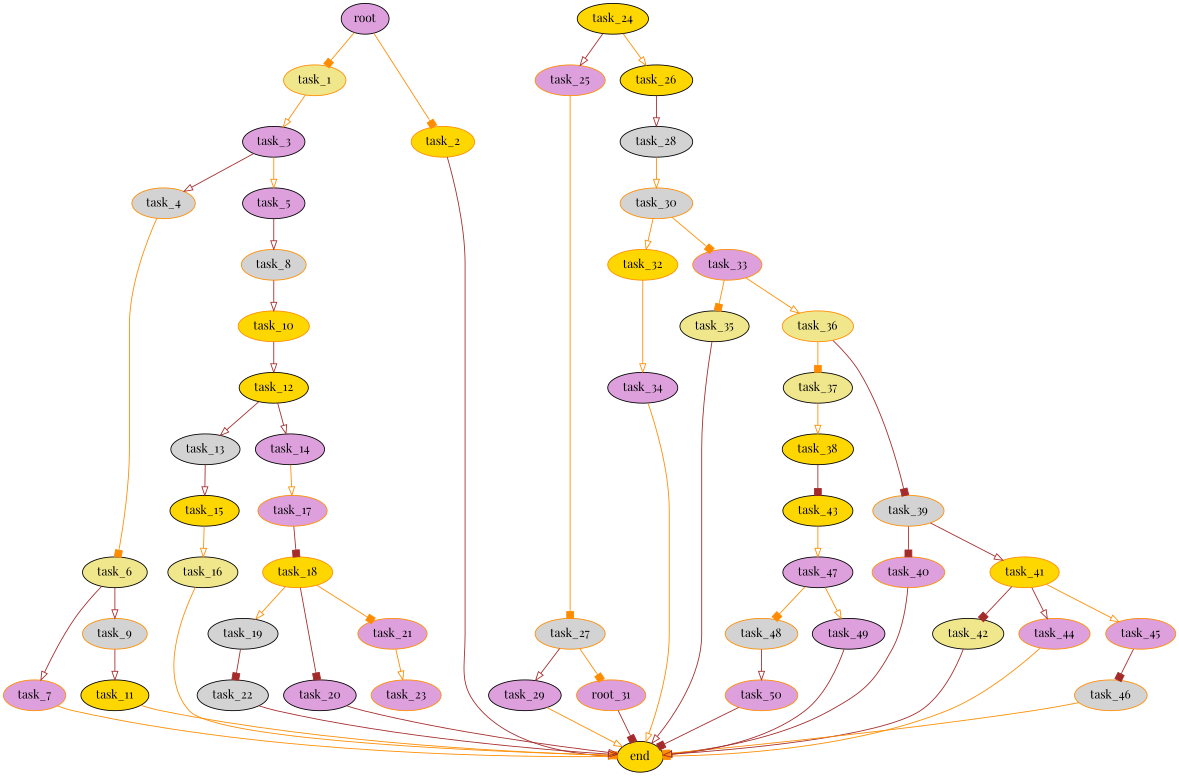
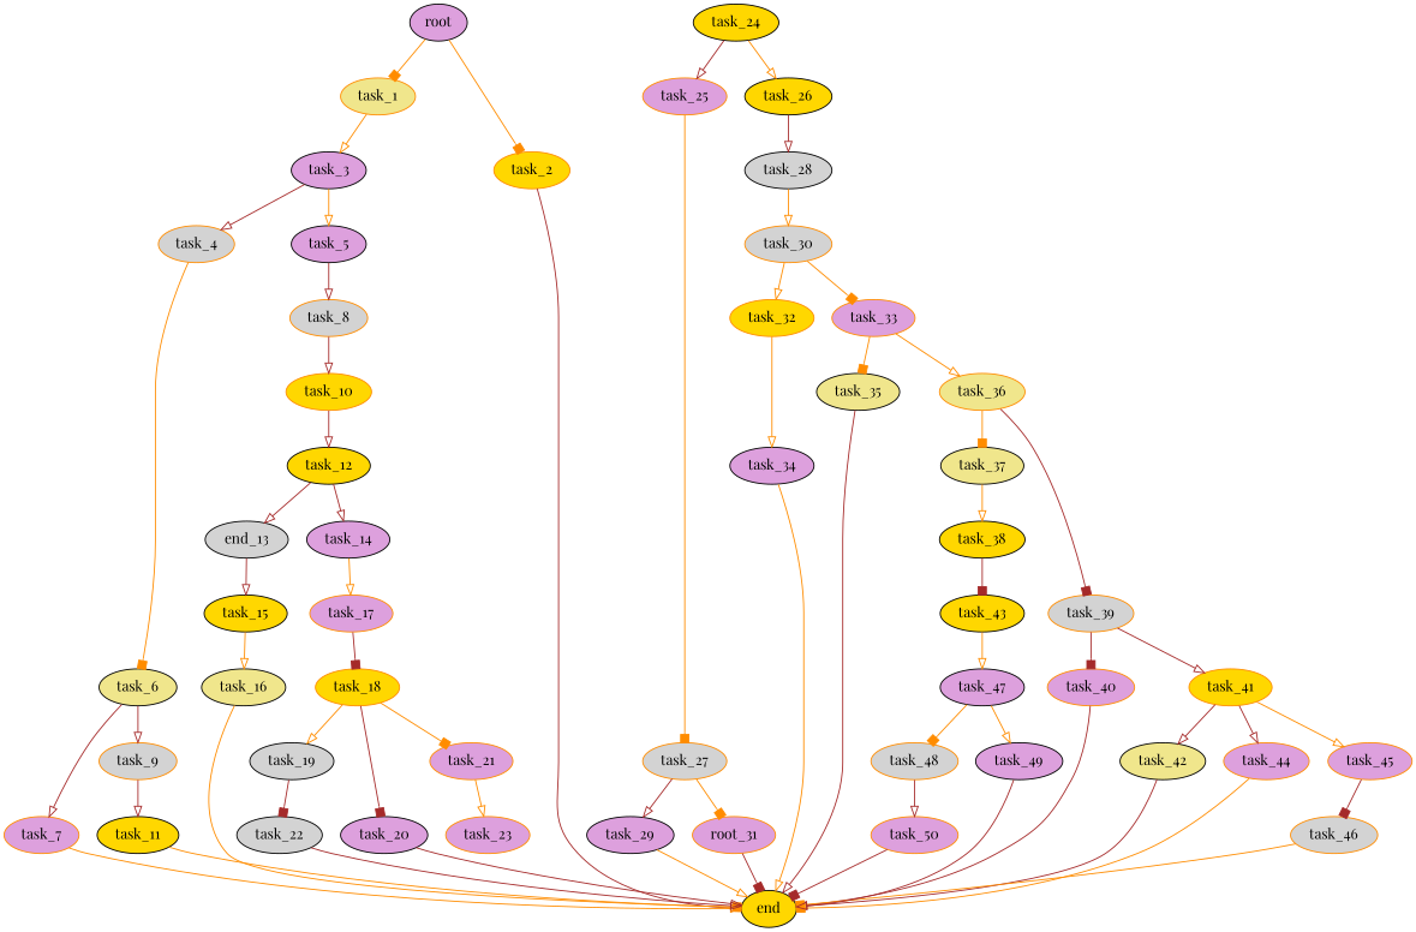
  digraph {
    fontname="Playfair Display"
    node [color=darkorange fillcolor=plum fontname="Playfair Display" style=filled]
    edge [arrowhead=onormal color=brown fontname="Playfair Display"]
    task_1 [fillcolor=khaki]
    root [color=black]
    task_2 [fillcolor=gold]
    task_3 [color=black]
    end [color=black fillcolor=gold]
    task_4 [fillcolor=lightgrey]
    task_5 [color=black]
    task_6 [color=black fillcolor=khaki]
    task_8 [fillcolor=lightgrey]
    task_7
    task_9 [fillcolor=lightgrey]
    task_10 [fillcolor=gold]
    task_11 [color=black fillcolor=gold]
    task_12 [color=black fillcolor=gold]
-   task_13 [color=black fillcolor=lightgrey]
+   task_13 [color=black fillcolor=lightgrey label=end_13]
    task_14 [color=black]
    task_15 [color=black fillcolor=gold]
    task_17
    task_16 [color=black fillcolor=khaki]
    task_18 [fillcolor=gold]
    task_19 [color=black fillcolor=lightgrey]
    task_20 [color=black]
    task_21
    task_22 [color=black fillcolor=lightgrey]
    task_23
    task_24 [color=black fillcolor=gold]
    task_25
    task_26 [color=black fillcolor=gold]
    task_27 [fillcolor=lightgrey]
    task_28 [color=black fillcolor=lightgrey]
    task_29 [color=black]
    n32 [label=root_31]
    task_30 [fillcolor=lightgrey]
    task_32 [fillcolor=gold]
    task_33
    task_34 [color=black]
    task_35 [color=black fillcolor=khaki]
    task_36 [fillcolor=khaki]
    task_37 [color=black fillcolor=khaki]
    task_39 [fillcolor=lightgrey]
    task_38 [color=black fillcolor=gold]
    task_40
    task_41 [fillcolor=gold]
    task_43 [color=black fillcolor=gold]
    task_47 [color=black]
    task_42 [color=black fillcolor=khaki]
    task_44
    task_45
    task_46 [fillcolor=lightgrey]
    task_48 [fillcolor=lightgrey]
    task_49 [color=black]
    task_50
    task_1 -> task_3 [color=darkorange]
    root -> task_1 [arrowhead=box color=darkorange]
    root -> task_2 [arrowhead=box color=darkorange]
    task_2 -> end
    task_3 -> task_4
    task_3 -> task_5 [color=darkorange]
    task_4 -> task_6 [arrowhead=box color=darkorange]
    task_5 -> task_8
    task_6 -> task_7
    task_6 -> task_9
    task_8 -> task_10
    task_7 -> end [color=darkorange]
    task_9 -> task_11
    task_10 -> task_12
    task_11 -> end [arrowhead=box color=darkorange]
    task_12 -> task_13
    task_12 -> task_14
    task_13 -> task_15
    task_14 -> task_17 [color=darkorange]
    task_15 -> task_16 [color=darkorange]
    task_17 -> task_18 [arrowhead=box]
    task_16 -> end [arrowhead=box color=darkorange]
    task_18 -> task_19 [color=darkorange]
    task_18 -> task_20 [arrowhead=box]
    task_18 -> task_21 [arrowhead=box color=darkorange]
    task_19 -> task_22 [arrowhead=box]
    task_20 -> end
    task_21 -> task_23 [color=darkorange]
    task_22 -> end
    task_24 -> task_25
    task_24 -> task_26 [color=darkorange]
    task_25 -> task_27 [arrowhead=box color=darkorange]
    task_26 -> task_28
    task_27 -> task_29
    task_27 -> n32 [arrowhead=box color=darkorange]
    task_28 -> task_30 [color=darkorange]
    task_29 -> end [color=darkorange]
    n32 -> end [arrowhead=box]
    task_30 -> task_32 [color=darkorange]
    task_30 -> task_33 [arrowhead=box color=darkorange]
    task_32 -> task_34 [color=darkorange]
    task_33 -> task_35 [arrowhead=box color=darkorange]
    task_33 -> task_36 [color=darkorange]
    task_34 -> end [color=darkorange]
    task_35 -> end
    task_36 -> task_37 [arrowhead=box color=darkorange]
    task_36 -> task_39 [arrowhead=box]
    task_37 -> task_38 [color=darkorange]
    task_39 -> task_40 [arrowhead=box]
    task_39 -> task_41
    task_38 -> task_43 [arrowhead=box]
    task_40 -> end
-   task_41 -> task_42 [arrowhead=box]
+   task_41 -> task_42
    task_41 -> task_44
    task_41 -> task_45 [color=darkorange]
    task_43 -> task_47 [color=darkorange]
    task_47 -> task_48 [arrowhead=box color=darkorange]
    task_47 -> task_49 [color=darkorange]
    task_42 -> end
    task_44 -> end [arrowhead=box color=darkorange]
    task_45 -> task_46 [arrowhead=box]
    task_46 -> end [arrowhead=box color=darkorange]
    task_48 -> task_50
    task_49 -> end
    task_50 -> end [arrowhead=box]
  }
